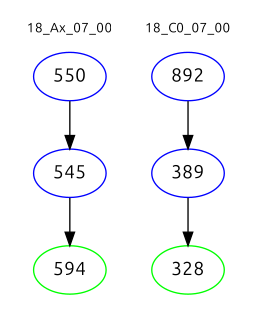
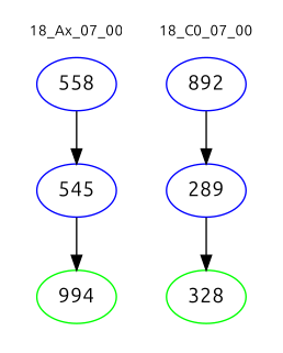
  digraph {
    fontname=Ubuntu
    node [color=blue fontname=Ubuntu]
    edge [color=black fontname=Ubuntu]
-   n1 [label=550]
+   n1 [label=558]
    n2 [label=545]
-   n3 [color=green label=594]
+   n3 [color=green label=994]
    n4 [label=892]
-   n5 [label=389]
+   n5 [label=289]
    n6 [color=green label=328]
    subgraph cluster_1 {
      color=white
      fontsize=10
      label="18_Ax_07_00"
      n1
      n2
      n3
    }
    subgraph cluster_2 {
      color=white
      fontsize=10
      label="18_C0_07_00"
      n4
      n5
      n6
    }
    n1 -> n2
    n2 -> n3
    n4 -> n5
    n5 -> n6
  }
